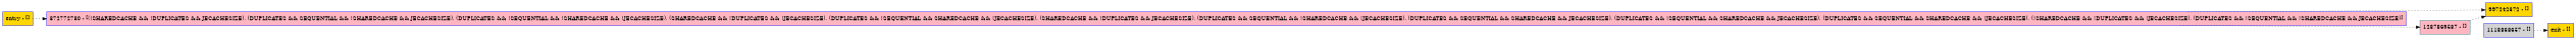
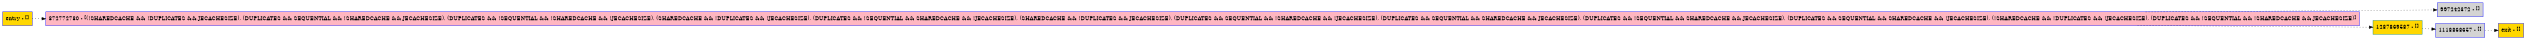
  digraph {
    rankdir=LR
    node [color=blue fillcolor=gold shape=record style=filled]
    edge [style=dotted]
    n1 [label="entry - []"]
    n2 [fillcolor=lightpink label="872772780 - [(!SHAREDCACHE && !DUPLICATES && JECACHESIZE), (DUPLICATES && SEQUENTIAL && !SHAREDCACHE && JECACHESIZE), (DUPLICATES && !SEQUENTIAL && !SHAREDCACHE && !JECACHESIZE), (SHAREDCACHE && !DUPLICATES && !JECACHESIZE), (DUPLICATES && !SEQUENTIAL && SHAREDCACHE && !JECACHESIZE), (SHAREDCACHE && !DUPLICATES && JECACHESIZE), (DUPLICATES && SEQUENTIAL && !SHAREDCACHE && !JECACHESIZE), (DUPLICATES && SEQUENTIAL && SHAREDCACHE && JECACHESIZE), (DUPLICATES && !SEQUENTIAL && SHAREDCACHE && JECACHESIZE), (DUPLICATES && SEQUENTIAL && SHAREDCACHE && !JECACHESIZE), (!SHAREDCACHE && !DUPLICATES && !JECACHESIZE), (DUPLICATES && !SEQUENTIAL && !SHAREDCACHE && JECACHESIZE)]"]
-   n3 [label="997242372 - []"]
-   n4 [color=teal fillcolor=lightpink label="1287869587 - []"]
+   n3 [fillcolor=lightgrey label="997242372 - []"]
+   n4 [color=teal label="1287869587 - []"]
    n5 [label="exit - []"]
    n6 [fillcolor=lightgrey label="1118868657 - []"]
    n1 -> n2
    n2 -> n3
    n2 -> n4
-   n4 -> n3
+   n4 -> n6
    n6 -> n5
  }
